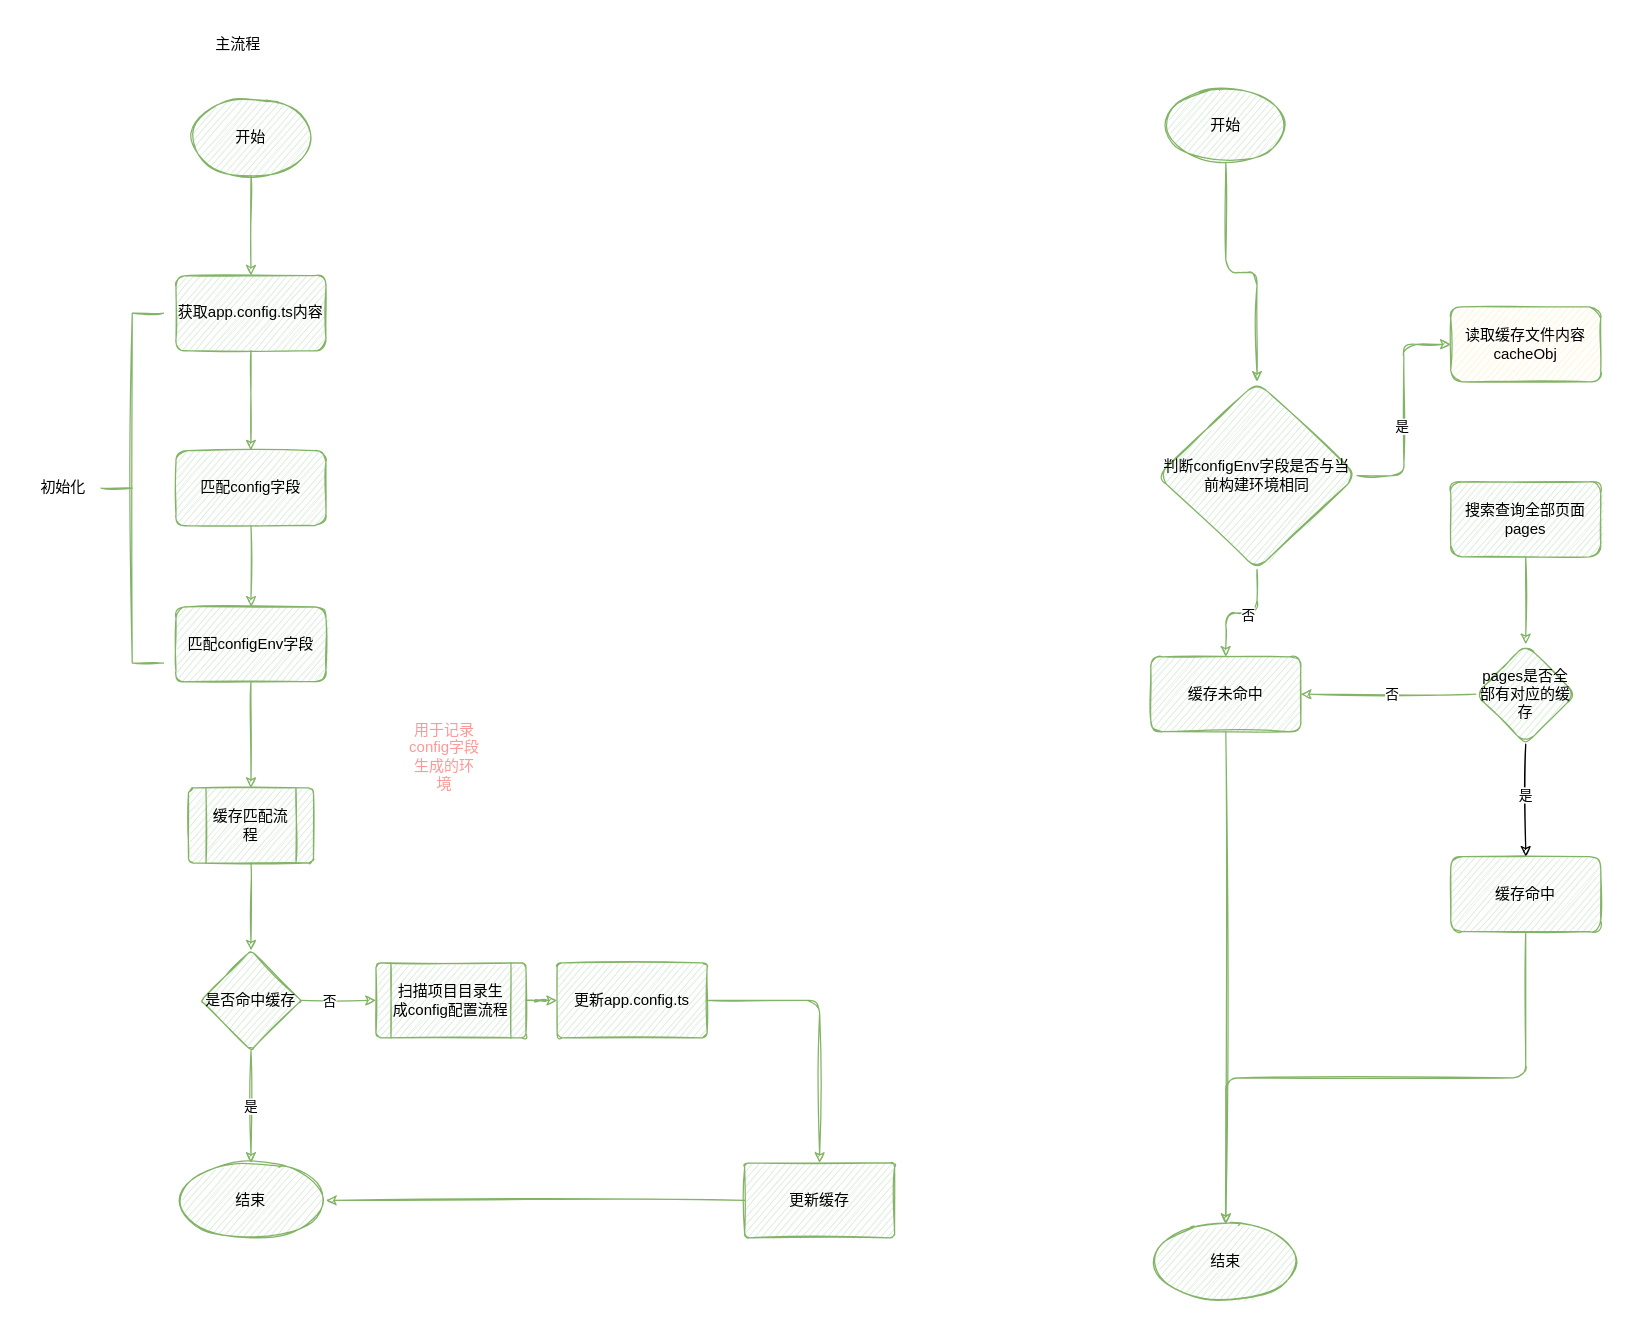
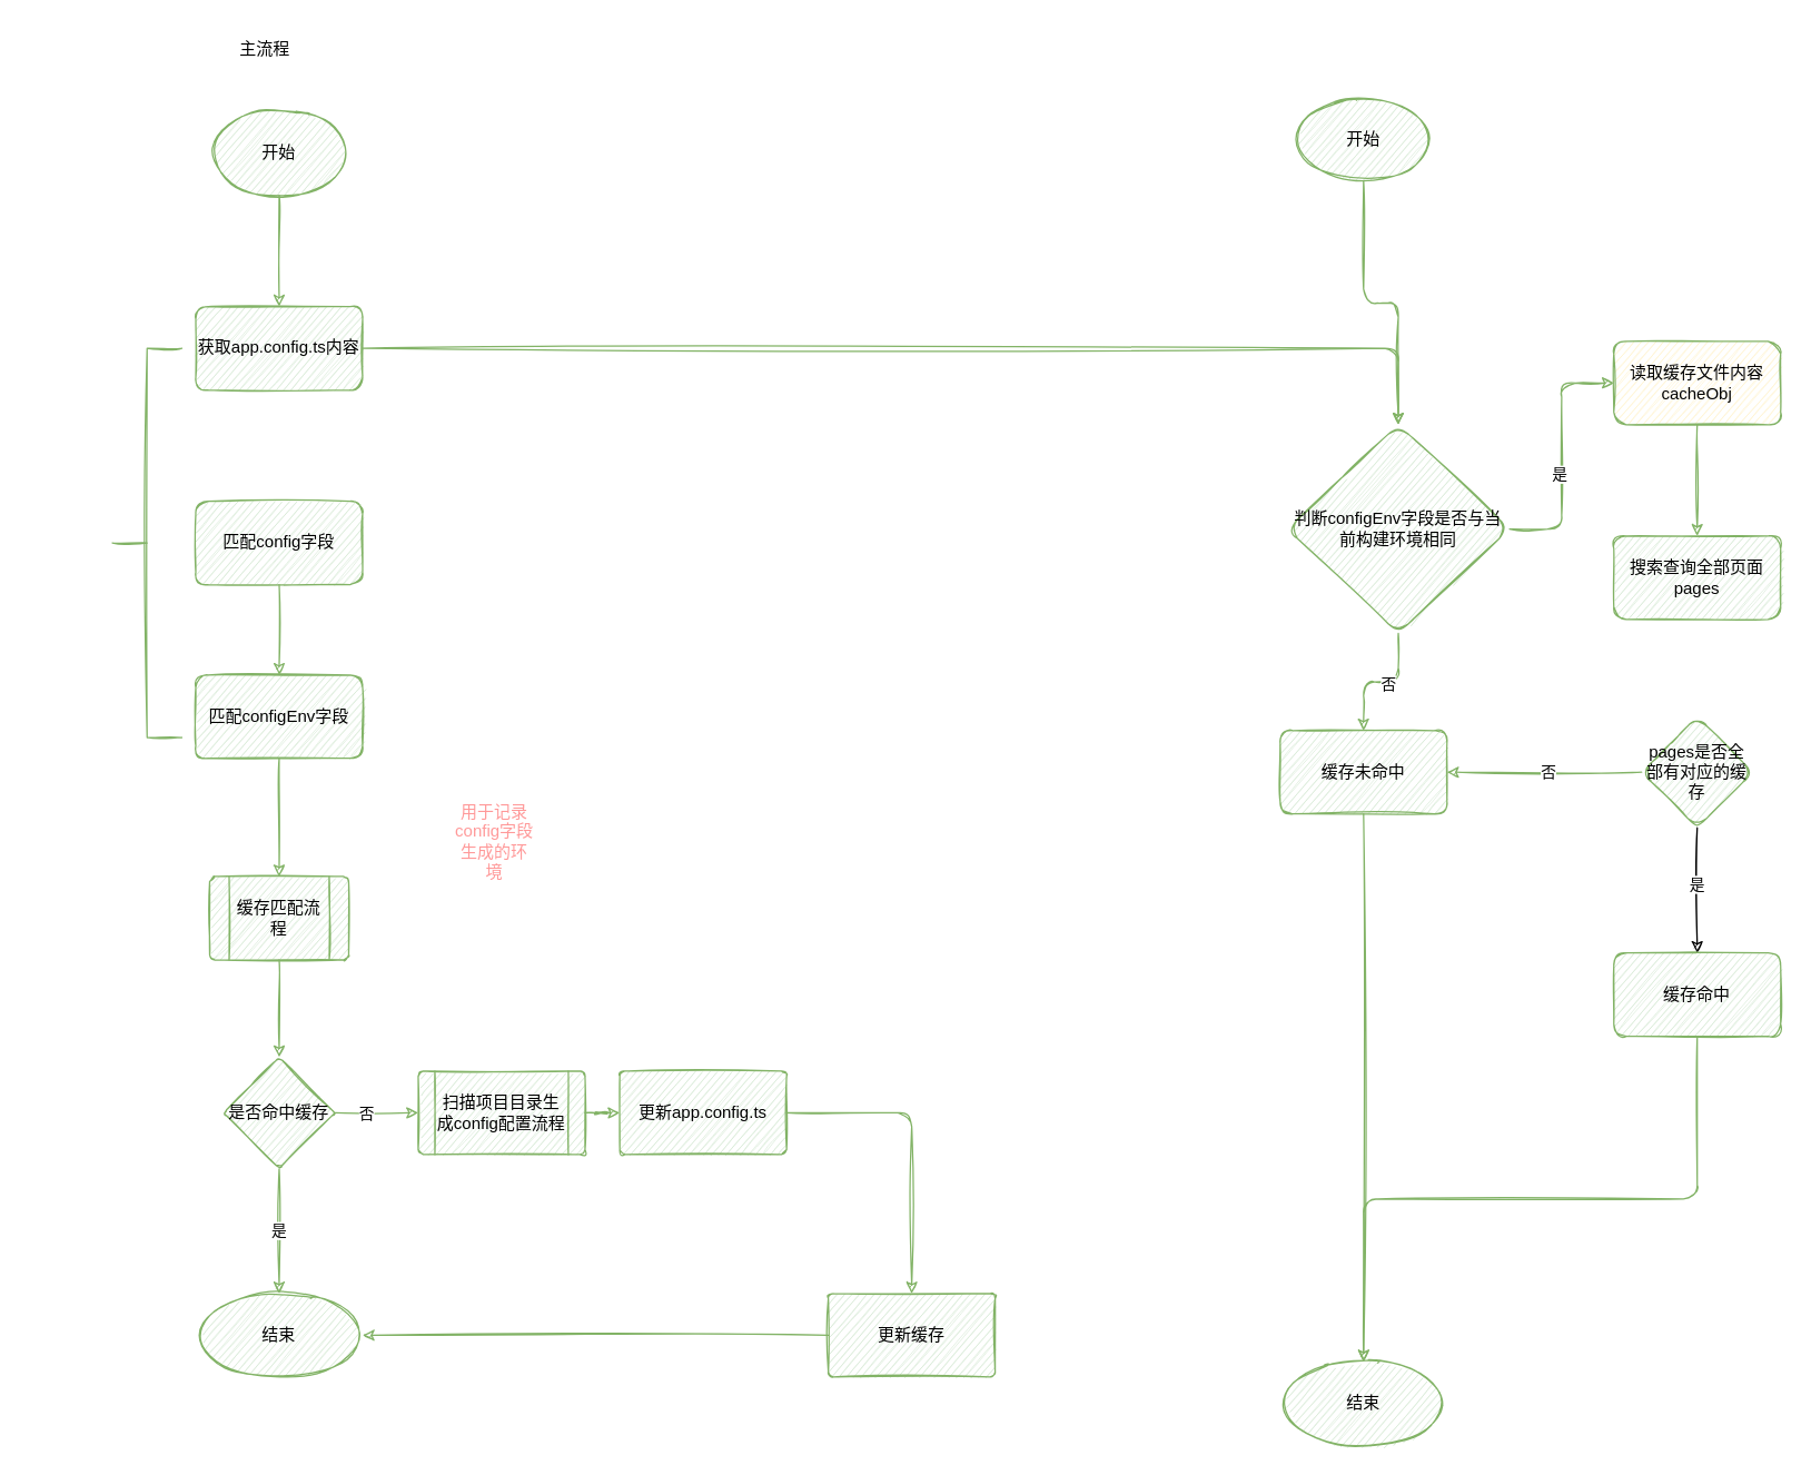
  <mxCell id="0" />
  <mxCell id="1" parent="0" />
  <mxCell id="2" value="" style="edgeStyle=orthogonalEdgeStyle;rounded=1;sketch=1;orthogonalLoop=1;jettySize=auto;html=1;fillColor=#d5e8d4;strokeColor=#82b366;" edge="1" parent="1" source="3" target="5"><mxGeometry relative="1" as="geometry" /></mxCell>
  <mxCell id="3" value="开始" style="strokeWidth=1;html=1;shape=mxgraph.flowchart.start_1;whiteSpace=wrap;rounded=1;sketch=1;fillColor=#d5e8d4;strokeColor=#82b366;" vertex="1" parent="1"><mxGeometry x="150" y="80" width="100" height="60" as="geometry" /></mxCell>
- <mxCell id="4" value="" style="edgeStyle=orthogonalEdgeStyle;rounded=1;sketch=1;orthogonalLoop=1;jettySize=auto;html=1;fillColor=#d5e8d4;strokeColor=#82b366;" edge="1" parent="1" source="5" target="7"><mxGeometry relative="1" as="geometry" /></mxCell>
+ <mxCell id="4" value="" style="edgeStyle=orthogonalEdgeStyle;rounded=1;sketch=1;orthogonalLoop=1;jettySize=auto;html=1;fillColor=#d5e8d4;strokeColor=#82b366;" edge="1" parent="1" source="5" target="33"><mxGeometry relative="1" as="geometry" /></mxCell>
  <mxCell id="5" value="获取app.config.ts内容" style="whiteSpace=wrap;html=1;fillColor=#d5e8d4;strokeColor=#82b366;strokeWidth=1;rounded=1;sketch=1;" vertex="1" parent="1"><mxGeometry x="140" y="220" width="120" height="60" as="geometry" /></mxCell>
  <mxCell id="6" value="" style="edgeStyle=orthogonalEdgeStyle;rounded=1;sketch=1;orthogonalLoop=1;jettySize=auto;html=1;fillColor=#d5e8d4;strokeColor=#82b366;" edge="1" parent="1" source="7" target="9"><mxGeometry relative="1" as="geometry" /></mxCell>
  <mxCell id="7" value="匹配config字段" style="whiteSpace=wrap;html=1;fillColor=#d5e8d4;strokeColor=#82b366;strokeWidth=1;rounded=1;sketch=1;" vertex="1" parent="1"><mxGeometry x="140" y="360" width="120" height="60" as="geometry" /></mxCell>
  <mxCell id="8" value="" style="edgeStyle=orthogonalEdgeStyle;rounded=1;sketch=1;orthogonalLoop=1;jettySize=auto;html=1;fontColor=#000000;fillColor=#d5e8d4;strokeColor=#82b366;entryX=0.5;entryY=0;entryDx=0;entryDy=0;" edge="1" parent="1" source="9" target="14"><mxGeometry relative="1" as="geometry"><mxPoint x="200" y="670" as="targetPoint" /></mxGeometry></mxCell>
  <mxCell id="9" value="匹配configEnv字段" style="whiteSpace=wrap;html=1;fillColor=#d5e8d4;strokeColor=#82b366;strokeWidth=1;rounded=1;sketch=1;" vertex="1" parent="1"><mxGeometry x="140" y="485" width="120" height="60" as="geometry" /></mxCell>
  <mxCell id="10" value="用于记录config字段生成的环境" style="text;html=1;strokeColor=none;fillColor=none;align=center;verticalAlign=middle;whiteSpace=wrap;rounded=0;sketch=1;fontColor=#FF9999;" vertex="1" parent="1"><mxGeometry x="325" y="590" width="60" height="30" as="geometry" /></mxCell>
  <mxCell id="11" value="" style="strokeWidth=1;html=1;shape=mxgraph.flowchart.annotation_2;align=left;labelPosition=right;pointerEvents=1;rounded=1;sketch=1;fillColor=#d5e8d4;strokeColor=#82b366;" vertex="1" parent="1"><mxGeometry x="80" y="250" width="50" height="280" as="geometry" /></mxCell>
- <mxCell id="12" value="初始化" style="text;html=1;strokeColor=none;fillColor=none;align=center;verticalAlign=middle;whiteSpace=wrap;rounded=0;sketch=1;fontColor=#000000;" vertex="1" parent="1"><mxGeometry x="20" y="375" width="60" height="30" as="geometry" /></mxCell>
  <mxCell id="13" value="" style="edgeStyle=orthogonalEdgeStyle;rounded=1;sketch=1;orthogonalLoop=1;jettySize=auto;html=1;fontColor=#000000;fillColor=#d5e8d4;strokeColor=#82b366;" edge="1" parent="1" source="14" target="18"><mxGeometry relative="1" as="geometry" /></mxCell>
  <mxCell id="14" value="缓存匹配流程" style="verticalLabelPosition=middle;verticalAlign=middle;html=1;shape=process;whiteSpace=wrap;rounded=1;size=0.14;arcSize=6;sketch=1;strokeWidth=1;fillColor=#d5e8d4;strokeColor=#82b366;labelPosition=center;align=center;" vertex="1" parent="1"><mxGeometry x="150" y="630" width="100" height="60" as="geometry" /></mxCell>
  <mxCell id="15" value="是" style="edgeStyle=orthogonalEdgeStyle;rounded=1;sketch=1;orthogonalLoop=1;jettySize=auto;html=1;fontColor=#000000;fillColor=#d5e8d4;strokeColor=#82b366;" edge="1" parent="1" source="18" target="19"><mxGeometry relative="1" as="geometry" /></mxCell>
  <mxCell id="16" value="" style="edgeStyle=orthogonalEdgeStyle;rounded=1;sketch=1;orthogonalLoop=1;jettySize=auto;html=1;fontColor=#000000;fillColor=#d5e8d4;strokeColor=#82b366;" edge="1" parent="1" source="18" target="21"><mxGeometry relative="1" as="geometry" /></mxCell>
  <mxCell id="17" value="否" style="edgeLabel;html=1;align=center;verticalAlign=middle;resizable=0;points=[];fontColor=#000000;" vertex="1" connectable="0" parent="16"><mxGeometry x="-0.267" relative="1" as="geometry"><mxPoint as="offset" /></mxGeometry></mxCell>
  <mxCell id="18" value="是否命中缓存" style="rhombus;whiteSpace=wrap;html=1;fillColor=#d5e8d4;strokeColor=#82b366;rounded=1;arcSize=6;sketch=1;strokeWidth=1;" vertex="1" parent="1"><mxGeometry x="160" y="760" width="80" height="80" as="geometry" /></mxCell>
  <mxCell id="19" value="结束" style="ellipse;whiteSpace=wrap;html=1;fillColor=#d5e8d4;strokeColor=#82b366;rounded=1;arcSize=6;sketch=1;strokeWidth=1;" vertex="1" parent="1"><mxGeometry x="140" y="930" width="120" height="60" as="geometry" /></mxCell>
  <mxCell id="20" value="" style="edgeStyle=orthogonalEdgeStyle;rounded=1;sketch=1;orthogonalLoop=1;jettySize=auto;html=1;fontColor=#000000;fillColor=#d5e8d4;strokeColor=#82b366;" edge="1" parent="1" source="21" target="23"><mxGeometry relative="1" as="geometry" /></mxCell>
  <mxCell id="21" value="扫描项目目录生成config配置流程" style="shape=process;whiteSpace=wrap;html=1;backgroundOutline=1;fillColor=#d5e8d4;strokeColor=#82b366;rounded=1;arcSize=6;sketch=1;strokeWidth=1;" vertex="1" parent="1"><mxGeometry x="300" y="770" width="120" height="60" as="geometry" /></mxCell>
  <mxCell id="22" value="" style="edgeStyle=orthogonalEdgeStyle;rounded=1;sketch=1;orthogonalLoop=1;jettySize=auto;html=1;fontColor=#000000;fillColor=#d5e8d4;strokeColor=#82b366;" edge="1" parent="1" source="23" target="25"><mxGeometry relative="1" as="geometry" /></mxCell>
  <mxCell id="23" value="更新app.config.ts" style="whiteSpace=wrap;html=1;fillColor=#d5e8d4;strokeColor=#82b366;rounded=1;arcSize=6;sketch=1;strokeWidth=1;" vertex="1" parent="1"><mxGeometry x="445" y="770" width="120" height="60" as="geometry" /></mxCell>
  <mxCell id="24" style="edgeStyle=orthogonalEdgeStyle;rounded=1;sketch=1;orthogonalLoop=1;jettySize=auto;html=1;exitX=0;exitY=0.5;exitDx=0;exitDy=0;entryX=1;entryY=0.5;entryDx=0;entryDy=0;fontColor=#000000;fillColor=#d5e8d4;strokeColor=#82b366;" edge="1" parent="1" source="25" target="19"><mxGeometry relative="1" as="geometry" /></mxCell>
  <mxCell id="25" value="更新缓存" style="whiteSpace=wrap;html=1;fillColor=#d5e8d4;strokeColor=#82b366;rounded=1;arcSize=6;sketch=1;strokeWidth=1;" vertex="1" parent="1"><mxGeometry x="595" y="930" width="120" height="60" as="geometry" /></mxCell>
  <mxCell id="26" value="主流程" style="text;html=1;strokeColor=none;fillColor=none;align=center;verticalAlign=middle;whiteSpace=wrap;rounded=0;sketch=1;fontColor=#000000;" vertex="1" parent="1"><mxGeometry x="160" y="20" width="60" height="30" as="geometry" /></mxCell>
  <mxCell id="27" value="" style="edgeStyle=orthogonalEdgeStyle;rounded=1;sketch=1;orthogonalLoop=1;jettySize=auto;html=1;fontColor=#000000;fillColor=#d5e8d4;strokeColor=#82b366;" edge="1" parent="1" source="28" target="33"><mxGeometry relative="1" as="geometry" /></mxCell>
  <mxCell id="28" value="开始" style="strokeWidth=1;html=1;shape=mxgraph.flowchart.start_1;whiteSpace=wrap;rounded=1;sketch=1;fillColor=#d5e8d4;strokeColor=#82b366;" vertex="1" parent="1"><mxGeometry x="930" y="70" width="100" height="60" as="geometry" /></mxCell>
  <mxCell id="29" value="" style="edgeStyle=orthogonalEdgeStyle;rounded=1;sketch=1;orthogonalLoop=1;jettySize=auto;html=1;fontColor=#000000;fillColor=#d5e8d4;strokeColor=#82b366;" edge="1" parent="1" source="33" target="35"><mxGeometry relative="1" as="geometry" /></mxCell>
  <mxCell id="30" value="否" style="edgeLabel;html=1;align=center;verticalAlign=middle;resizable=0;points=[];fontColor=#000000;" vertex="1" connectable="0" parent="29"><mxGeometry x="-0.088" y="1" relative="1" as="geometry"><mxPoint as="offset" /></mxGeometry></mxCell>
  <mxCell id="31" value="" style="edgeStyle=orthogonalEdgeStyle;rounded=1;sketch=1;orthogonalLoop=1;jettySize=auto;html=1;fontColor=#000000;fillColor=#d5e8d4;strokeColor=#82b366;" edge="1" parent="1" source="33" target="38"><mxGeometry relative="1" as="geometry" /></mxCell>
  <mxCell id="32" value="是" style="edgeLabel;html=1;align=center;verticalAlign=middle;resizable=0;points=[];fontColor=#000000;" vertex="1" connectable="0" parent="31"><mxGeometry x="-0.14" y="2" relative="1" as="geometry"><mxPoint as="offset" /></mxGeometry></mxCell>
  <mxCell id="33" value="判断configEnv字段是否与当前构建环境相同" style="rhombus;whiteSpace=wrap;html=1;fillColor=#d5e8d4;strokeColor=#82b366;strokeWidth=1;rounded=1;sketch=1;" vertex="1" parent="1"><mxGeometry x="925" y="305" width="160" height="150" as="geometry" /></mxCell>
  <mxCell id="34" value="" style="edgeStyle=orthogonalEdgeStyle;rounded=1;sketch=1;orthogonalLoop=1;jettySize=auto;html=1;fontColor=#000000;fillColor=#d5e8d4;strokeColor=#82b366;" edge="1" parent="1" source="35" target="36"><mxGeometry relative="1" as="geometry" /></mxCell>
  <mxCell id="35" value="缓存未命中" style="whiteSpace=wrap;html=1;fillColor=#d5e8d4;strokeColor=#82b366;strokeWidth=1;rounded=1;sketch=1;" vertex="1" parent="1"><mxGeometry x="920" y="525" width="120" height="60" as="geometry" /></mxCell>
  <mxCell id="36" value="结束" style="ellipse;whiteSpace=wrap;html=1;fillColor=#d5e8d4;strokeColor=#82b366;strokeWidth=1;rounded=1;sketch=1;" vertex="1" parent="1"><mxGeometry x="920" y="979" width="120" height="60" as="geometry" /></mxCell>
+ <mxCell id="37" value="" style="edgeStyle=orthogonalEdgeStyle;rounded=1;sketch=1;orthogonalLoop=1;jettySize=auto;html=1;fontColor=#000000;fillColor=#d5e8d4;strokeColor=#82b366;" edge="1" parent="1" source="38" target="40"><mxGeometry relative="1" as="geometry" /></mxCell>
  <mxCell id="38" value="读取缓存文件内容cacheObj" style="whiteSpace=wrap;html=1;fillColor=#fff2cc;strokeColor=#82b366;strokeWidth=1;rounded=1;sketch=1;" vertex="1" parent="1"><mxGeometry x="1160" y="245" width="120" height="60" as="geometry" /></mxCell>
- <mxCell id="39" value="" style="edgeStyle=orthogonalEdgeStyle;rounded=1;sketch=1;orthogonalLoop=1;jettySize=auto;html=1;fontColor=#000000;fillColor=#d5e8d4;strokeColor=#82b366;" edge="1" parent="1" source="40" target="45"><mxGeometry relative="1" as="geometry" /></mxCell>
  <mxCell id="40" value="搜索查询全部页面pages" style="whiteSpace=wrap;html=1;fillColor=#d5e8d4;strokeColor=#82b366;strokeWidth=1;rounded=1;sketch=1;" vertex="1" parent="1"><mxGeometry x="1160" y="385" width="120" height="60" as="geometry" /></mxCell>
  <mxCell id="41" style="edgeStyle=orthogonalEdgeStyle;rounded=1;sketch=1;orthogonalLoop=1;jettySize=auto;html=1;exitX=0;exitY=0.5;exitDx=0;exitDy=0;fontColor=#000000;fillColor=#d5e8d4;strokeColor=#82b366;" edge="1" parent="1" source="45" target="35"><mxGeometry relative="1" as="geometry" /></mxCell>
  <mxCell id="42" value="否" style="edgeLabel;html=1;align=center;verticalAlign=middle;resizable=0;points=[];fontColor=#000000;" vertex="1" connectable="0" parent="41"><mxGeometry x="-0.029" y="-1" relative="1" as="geometry"><mxPoint as="offset" /></mxGeometry></mxCell>
  <mxCell id="43" value="" style="edgeStyle=orthogonalEdgeStyle;rounded=1;sketch=1;orthogonalLoop=1;jettySize=auto;html=1;fontColor=#000000;" edge="1" parent="1" source="45" target="47"><mxGeometry relative="1" as="geometry" /></mxCell>
  <mxCell id="44" value="是" style="edgeLabel;html=1;align=center;verticalAlign=middle;resizable=0;points=[];fontColor=#000000;" vertex="1" connectable="0" parent="43"><mxGeometry x="-0.122" y="-1" relative="1" as="geometry"><mxPoint as="offset" /></mxGeometry></mxCell>
  <mxCell id="45" value="pages是否全部有对应的缓存" style="rhombus;whiteSpace=wrap;html=1;fillColor=#d5e8d4;strokeColor=#82b366;strokeWidth=1;rounded=1;sketch=1;" vertex="1" parent="1"><mxGeometry x="1180" y="515" width="80" height="80" as="geometry" /></mxCell>
  <mxCell id="46" style="edgeStyle=orthogonalEdgeStyle;rounded=1;sketch=1;orthogonalLoop=1;jettySize=auto;html=1;exitX=0.5;exitY=1;exitDx=0;exitDy=0;entryX=0.5;entryY=0;entryDx=0;entryDy=0;fontColor=#000000;fillColor=#d5e8d4;strokeColor=#82b366;" edge="1" parent="1" source="47" target="36"><mxGeometry relative="1" as="geometry" /></mxCell>
  <mxCell id="47" value="缓存命中" style="whiteSpace=wrap;html=1;fillColor=#d5e8d4;strokeColor=#82b366;strokeWidth=1;rounded=1;sketch=1;" vertex="1" parent="1"><mxGeometry x="1160" y="685" width="120" height="60" as="geometry" /></mxCell>
